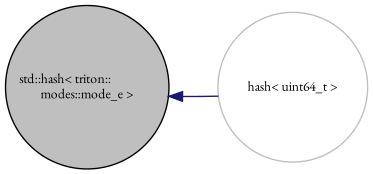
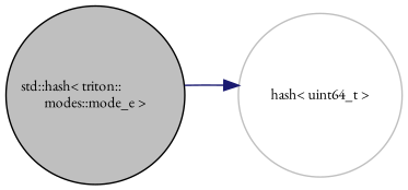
  digraph {
    rankdir=LR
    fontname="EB Garamond"
    node [fontname="EB Garamond" fontsize=10 shape=circle style=filled]
    n1 [color=black fillcolor=grey75 fontcolor=black height=0.2 label="std::hash\< triton::\lmodes::mode_e \>" width=0.4]
    n2 [color=grey75 fillcolor=white height=0.2 label="hash\< uint64_t \>" width=0.4]
-   n1 -> n2 [color=midnightblue dir=back fontname="EB Garamond" fontsize=10 labelfontname=Helvetica labelfontsize=10 style=solid]
+   n2 -> n1 [color=midnightblue dir=back fontname="EB Garamond" fontsize=10 labelfontname=Helvetica labelfontsize=10 style=solid]
  }
